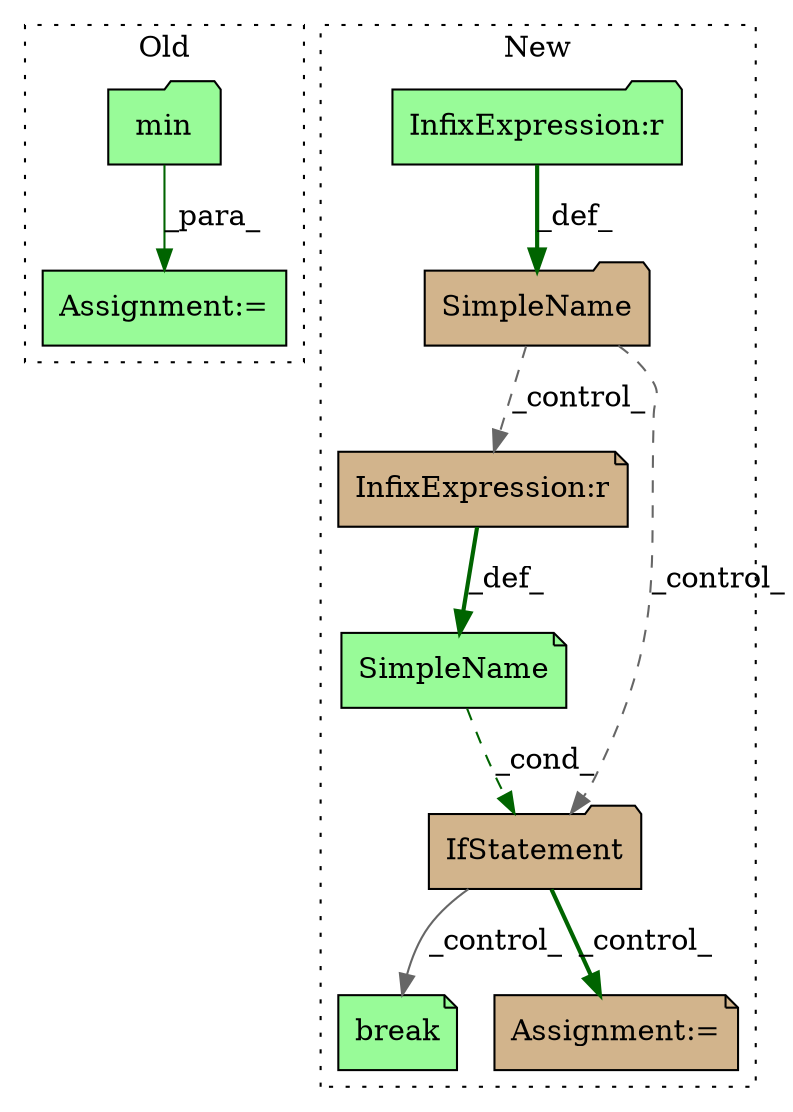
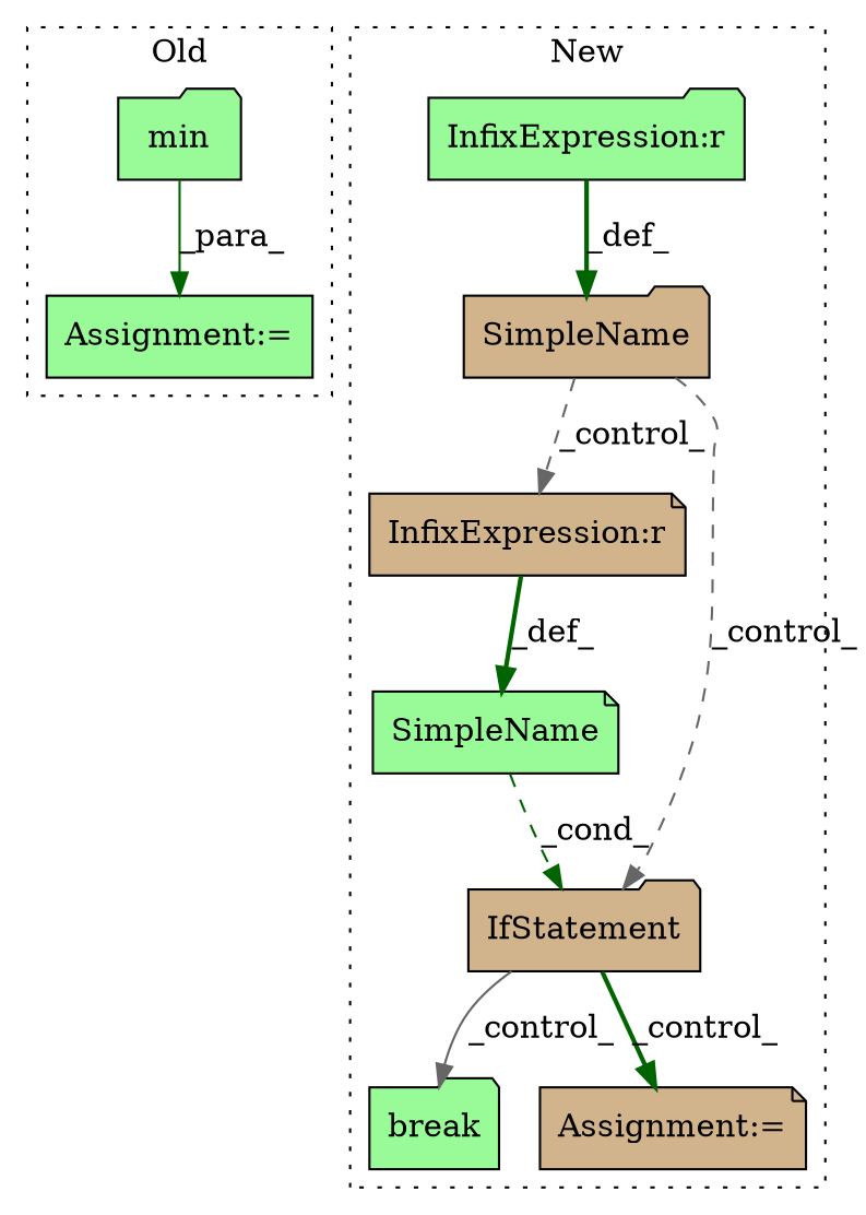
  digraph {
    node [a=7 fillcolor=palegreen shape=folder style=filled]
    edge [color=darkgreen style=dashed]
    n1 [a=32 l="4,1" label=min s="2557,2576"]
    n2 [l=1 label="Assignment:=" s=2556 shape=box]
-   n3 [a=10 l=6 label=break s=2808 shape=note]
+   n3 [a=10 l=6 label=break s=2808]
    n4 [a=42 fillcolor=tan label=SimpleName]
    n5 [a=27 fillcolor=tan l=4 label="InfixExpression:r" s=2755 shape=note]
    n6 [a=25 fillcolor=tan l="4,2" label=IfStatement s="2747,2765"]
    n7 [a=42 label=SimpleName shape=note]
    n8 [a=27 l=4 label="InfixExpression:r" s=2465]
    n9 [fillcolor=tan l=1 label="Assignment:=" s=2788 shape=note]
    subgraph cluster_1 {
      label=Old
      style=dotted
      n1
      n2
    }
    subgraph cluster_2 {
      label=New
      style=dotted
      n3
      n4
      n5
      n6
      n7
      n8
      n9
    }
    n1 -> n2 [label=_para_ style=solid]
    n4 -> n5 [color=gray40 label=_control_]
    n4 -> n6 [color=gray40 label=_control_]
    n5 -> n7 [label=_def_ style=bold]
    n6 -> n3 [color=gray40 label=_control_ style=solid]
    n6 -> n9 [label=_control_ style=bold]
    n7 -> n6 [label=_cond_]
    n8 -> n4 [label=_def_ style=bold]
  }
